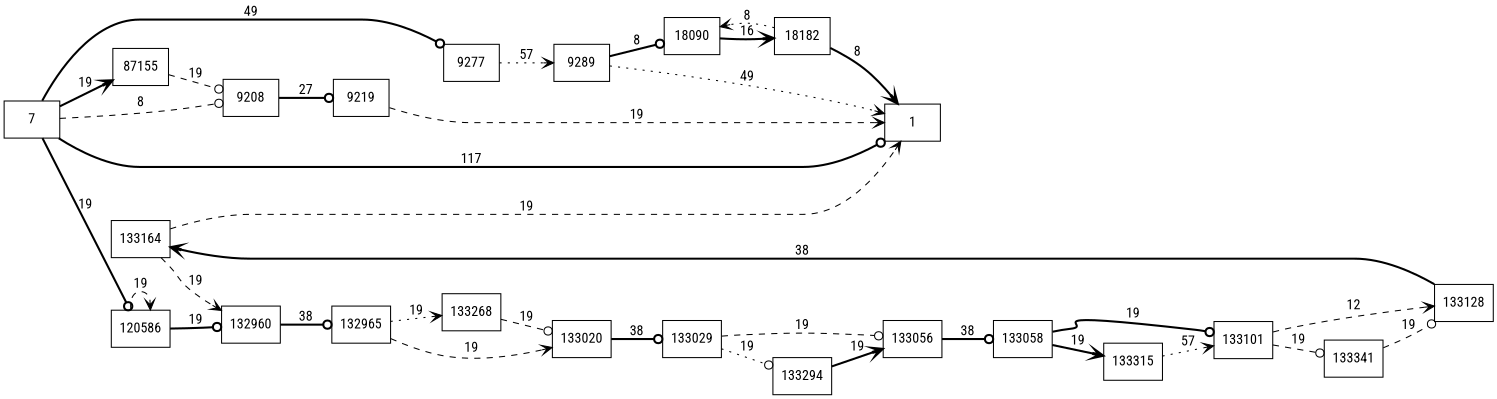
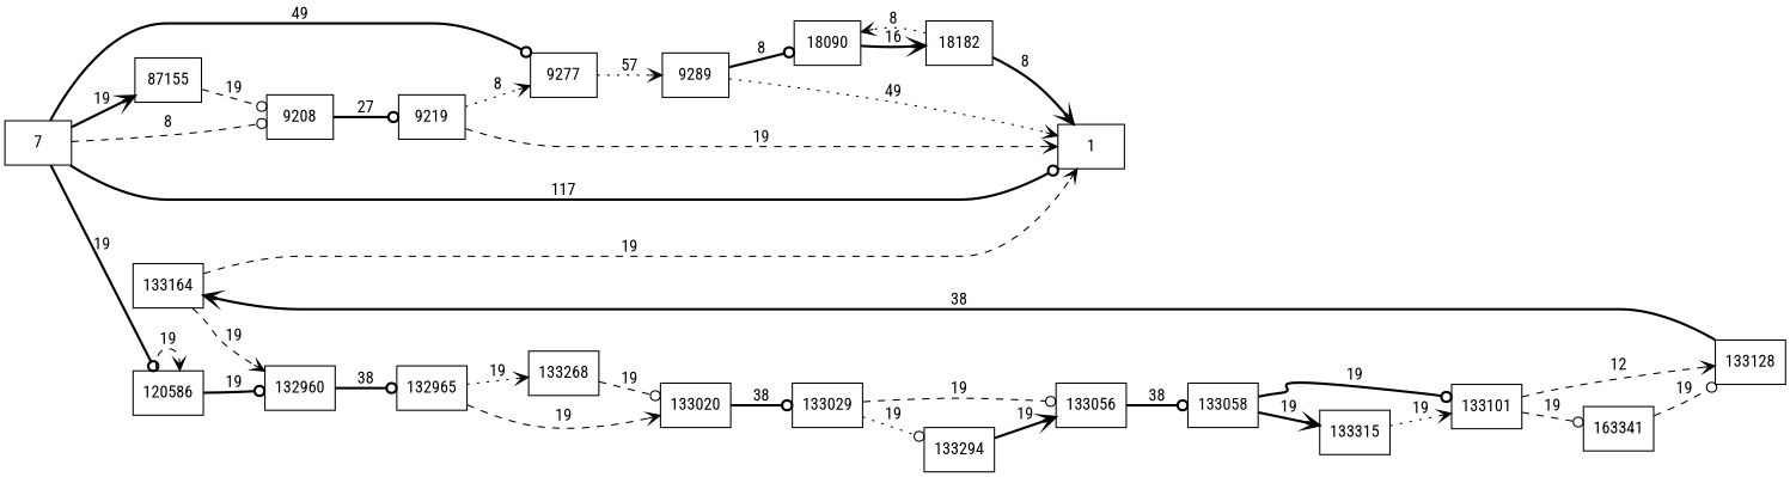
  digraph {
    fontname="Roboto Condensed"
    rankdir=LR
    node [fontname="Roboto Condensed" shape=rectangle]
    edge [arrowhead=vee fontname="Roboto Condensed" style=bold]
    9208
    9219
    9277
    1
    9289
    18090
    n7 [label=18182]
    87155
    120586
    132960
    132965
    133020
    133268
    133029
    133056
    133294
    133058
    133101
    133315
    133128
-   133341
+   133341 [label=163341]
    133164
    n23 [label=7]
    9208 -> 9219 [arrowhead=odot label=27]
+   9219 -> 9277 [label=8 style=dotted]
    9219 -> 1 [label=19 style=dashed]
    9277 -> 9289 [label=57 style=dotted]
    9289 -> 1 [label=49 style=dotted]
    9289 -> 18090 [arrowhead=odot label=8]
    18090 -> n7 [label=16]
    n7 -> 1 [label=8]
    n7 -> 18090 [label=8 style=dotted]
    87155 -> 9208 [arrowhead=odot label=19 style=dashed]
    120586 -> 120586 [label=19 style=dashed]
    120586 -> 132960 [arrowhead=odot label=19]
    132960 -> 132965 [arrowhead=odot label=38]
    132965 -> 133020 [label=19 style=dashed]
    132965 -> 133268 [label=19 style=dotted]
    133020 -> 133029 [arrowhead=odot label=38]
    133268 -> 133020 [arrowhead=odot label=19 style=dashed]
    133029 -> 133056 [arrowhead=odot label=19 style=dashed]
    133029 -> 133294 [arrowhead=odot label=19 style=dotted]
    133056 -> 133058 [arrowhead=odot label=38]
    133294 -> 133056 [label=19]
    133058 -> 133101 [arrowhead=odot label=19]
    133058 -> 133315 [label=19]
    133101 -> 133128 [label=12 style=dashed]
    133101 -> 133341 [arrowhead=odot label=19 style=dashed]
-   133315 -> 133101 [label=57 style=dotted]
+   133315 -> 133101 [label=19 style=dotted]
    133128 -> 133164 [label=38]
    133341 -> 133128 [arrowhead=odot label=19 style=dashed]
    133164 -> 1 [label=19 style=dashed]
    133164 -> 132960 [label=19 style=dashed]
    n23 -> 9208 [arrowhead=odot label=8 style=dashed]
    n23 -> 9277 [arrowhead=odot label=49]
    n23 -> 1 [arrowhead=odot label=117]
    n23 -> 87155 [label=19]
    n23 -> 120586 [arrowhead=odot label=19]
  }
